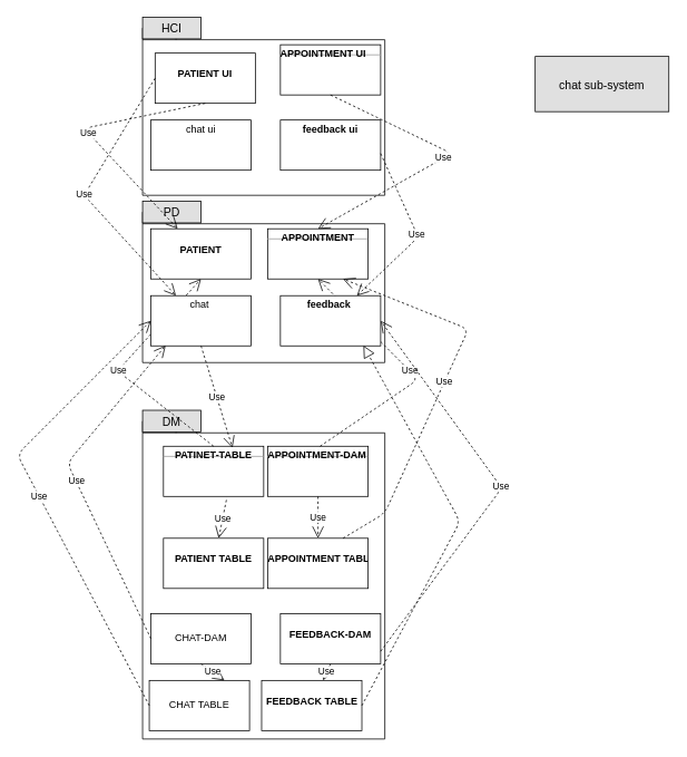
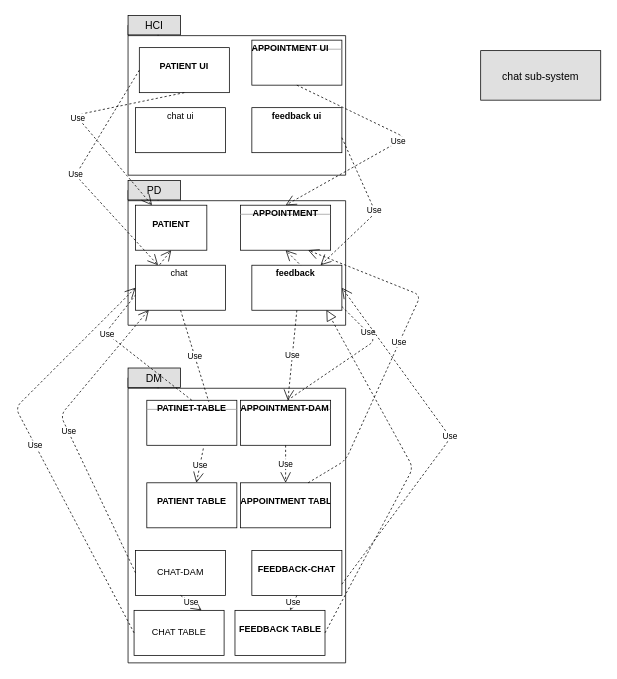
  <mxCell id="0" />
  <mxCell id="1" parent="0" />
  <mxCell id="2" value="" style="shape=folder;fontStyle=1;spacingTop=10;tabWidth=40;tabHeight=14;tabPosition=left;html=1;" vertex="1" parent="1"><mxGeometry x="170" y="33" width="290" height="200" as="geometry" /></mxCell>
  <mxCell id="3" value="" style="shape=folder;fontStyle=1;spacingTop=10;tabWidth=40;tabHeight=14;tabPosition=left;html=1;" vertex="1" parent="1"><mxGeometry x="170" y="253" width="290" height="180" as="geometry" /></mxCell>
  <mxCell id="4" value="" style="shape=folder;fontStyle=1;spacingTop=10;tabWidth=40;tabHeight=14;tabPosition=left;html=1;" vertex="1" parent="1"><mxGeometry x="170" y="503" width="290" height="380" as="geometry" /></mxCell>
  <mxCell id="5" value="DM" style="text;align=center;verticalAlign=middle;spacingLeft=4;spacingRight=4;strokeColor=#000000;fillColor=#e0e0e0;rotatable=0;points=[[0,0.5],[1,0.5]];portConstraint=eastwest;fontSize=14;" vertex="1" parent="1"><mxGeometry x="170" y="490" width="70" height="26" as="geometry" /></mxCell>
  <mxCell id="6" value="HCI" style="text;align=center;verticalAlign=middle;spacingLeft=4;spacingRight=4;strokeColor=#000000;fillColor=#e0e0e0;rotatable=0;points=[[0,0.5],[1,0.5]];portConstraint=eastwest;fontSize=14;" vertex="1" parent="1"><mxGeometry x="170" y="20" width="70" height="26" as="geometry" /></mxCell>
  <mxCell id="7" value="PD" style="text;align=center;verticalAlign=middle;spacingLeft=4;spacingRight=4;strokeColor=#000000;fillColor=#e0e0e0;rotatable=0;points=[[0,0.5],[1,0.5]];portConstraint=eastwest;fontSize=14;" vertex="1" parent="1"><mxGeometry x="170" y="240" width="70" height="26" as="geometry" /></mxCell>
  <mxCell id="8" value="&lt;p style=&quot;margin: 0px ; margin-top: 4px ; text-align: center&quot;&gt;&lt;/p&gt;&lt;div style=&quot;height: 2px&quot;&gt;&lt;b&gt;APPOINTMENT UI&lt;/b&gt;&lt;/div&gt;&lt;hr size=&quot;1&quot;&gt;&lt;div style=&quot;height: 2px&quot;&gt;&lt;/div&gt;" style="verticalAlign=top;align=left;overflow=fill;fontSize=12;fontFamily=Helvetica;html=1;" vertex="1" parent="1"><mxGeometry x="335" y="53" width="120" height="60" as="geometry" /></mxCell>
  <mxCell id="9" value="&lt;p style=&quot;margin: 0px ; margin-top: 4px ; text-align: center&quot;&gt;&lt;br&gt;&lt;b&gt;PATIENT UI&lt;/b&gt;&lt;/p&gt;" style="verticalAlign=top;align=left;overflow=fill;fontSize=12;fontFamily=Helvetica;html=1;" vertex="1" parent="1"><mxGeometry x="185" y="63" width="120" height="60" as="geometry" /></mxCell>
  <mxCell id="10" value="&lt;p style=&quot;margin: 0px ; margin-top: 4px ; text-align: center&quot;&gt;&lt;/p&gt;&lt;div style=&quot;text-align: center ; height: 2px&quot;&gt;&lt;b&gt;APPOINTMENT&lt;/b&gt;&lt;/div&gt;&lt;hr size=&quot;1&quot;&gt;&lt;div style=&quot;height: 2px&quot;&gt;&lt;/div&gt;" style="verticalAlign=top;align=left;overflow=fill;fontSize=12;fontFamily=Helvetica;html=1;" vertex="1" parent="1"><mxGeometry x="320" y="273" width="120" height="60" as="geometry" /></mxCell>
- <mxCell id="11" value="&lt;p style=&quot;margin: 0px ; margin-top: 4px ; text-align: center&quot;&gt;&lt;br&gt;&lt;b&gt;PATIENT&lt;/b&gt;&lt;/p&gt;" style="verticalAlign=top;align=left;overflow=fill;fontSize=12;fontFamily=Helvetica;html=1;" vertex="1" parent="1"><mxGeometry x="180" y="273" width="120" height="60" as="geometry" /></mxCell>
+ <mxCell id="11" value="&lt;p style=&quot;margin: 0px ; margin-top: 4px ; text-align: center&quot;&gt;&lt;br&gt;&lt;b&gt;PATIENT&lt;/b&gt;&lt;/p&gt;" style="verticalAlign=top;align=left;overflow=fill;fontSize=12;fontFamily=Helvetica;html=1;" vertex="1" parent="1"><mxGeometry x="180" y="273" width="95" height="60" as="geometry" /></mxCell>
  <mxCell id="12" value="&lt;p style=&quot;margin: 0px ; margin-top: 4px ; text-align: center&quot;&gt;&lt;br&gt;&lt;b&gt;APPOINTMENT TABLE&lt;/b&gt;&lt;/p&gt;" style="verticalAlign=top;align=left;overflow=fill;fontSize=12;fontFamily=Helvetica;html=1;" vertex="1" parent="1"><mxGeometry x="320" y="643" width="120" height="60" as="geometry" /></mxCell>
  <mxCell id="13" value="&lt;p style=&quot;margin: 0px ; margin-top: 4px ; text-align: center&quot;&gt;&lt;br&gt;&lt;b&gt;PATIENT TABLE&lt;/b&gt;&lt;/p&gt;" style="verticalAlign=top;align=left;overflow=fill;fontSize=12;fontFamily=Helvetica;html=1;" vertex="1" parent="1"><mxGeometry x="195" y="643" width="120" height="60" as="geometry" /></mxCell>
  <mxCell id="14" value="&lt;p style=&quot;margin: 0px ; margin-top: 4px ; text-align: center&quot;&gt;&lt;/p&gt;&lt;div style=&quot;height: 2px&quot;&gt;&lt;b&gt;APPOINTMENT-DAM&lt;/b&gt;&lt;/div&gt;&lt;hr size=&quot;1&quot;&gt;&lt;div style=&quot;height: 2px&quot;&gt;&lt;/div&gt;" style="verticalAlign=top;align=left;overflow=fill;fontSize=12;fontFamily=Helvetica;html=1;" vertex="1" parent="1"><mxGeometry x="320" y="533" width="120" height="60" as="geometry" /></mxCell>
  <mxCell id="15" value="&lt;p style=&quot;margin: 0px ; margin-top: 4px ; text-align: center&quot;&gt;&lt;/p&gt;&lt;div style=&quot;text-align: center ; height: 2px&quot;&gt;&lt;b&gt;PATINET-TABLE&lt;/b&gt;&lt;/div&gt;&lt;hr size=&quot;1&quot; style=&quot;text-align: center&quot;&gt;&lt;div style=&quot;text-align: center ; height: 2px&quot;&gt;&lt;/div&gt;" style="verticalAlign=top;align=left;overflow=fill;fontSize=12;fontFamily=Helvetica;html=1;" vertex="1" parent="1"><mxGeometry x="195" y="533" width="120" height="60" as="geometry" /></mxCell>
  <mxCell id="16" value="Use" style="endArrow=open;endSize=12;dashed=1;html=1;exitX=0.5;exitY=1;exitDx=0;exitDy=0;" edge="1" parent="1" source="9" target="11"><mxGeometry width="160" relative="1" as="geometry"><mxPoint x="220" y="223" as="sourcePoint" /><mxPoint x="380" y="223" as="targetPoint" /><Array as="points"><mxPoint x="100" y="153" /></Array></mxGeometry></mxCell>
  <mxCell id="17" value="Use" style="endArrow=open;endSize=12;dashed=1;html=1;exitX=0.5;exitY=1;exitDx=0;exitDy=0;entryX=0.5;entryY=0;entryDx=0;entryDy=0;" edge="1" parent="1" source="8" target="10"><mxGeometry width="160" relative="1" as="geometry"><mxPoint x="390" y="183" as="sourcePoint" /><mxPoint x="394.118" y="323" as="targetPoint" /><Array as="points"><mxPoint x="540" y="183" /></Array></mxGeometry></mxCell>
  <mxCell id="18" value="Use" style="endArrow=open;endSize=12;dashed=1;html=1;exitX=0.5;exitY=0;exitDx=0;exitDy=0;entryX=0.5;entryY=1;entryDx=0;entryDy=0;" edge="1" parent="1" source="15" target="11"><mxGeometry width="160" relative="1" as="geometry"><mxPoint x="170" y="783" as="sourcePoint" /><mxPoint x="330" y="783" as="targetPoint" /><Array as="points"><mxPoint x="140" y="443" /></Array></mxGeometry></mxCell>
  <mxCell id="19" value="Use" style="endArrow=open;endSize=12;dashed=1;html=1;exitX=0.5;exitY=0;exitDx=0;exitDy=0;entryX=0.5;entryY=1;entryDx=0;entryDy=0;" edge="1" parent="1" target="10"><mxGeometry width="160" relative="1" as="geometry"><mxPoint x="382.5" y="533" as="sourcePoint" /><mxPoint x="377.5" y="383" as="targetPoint" /><Array as="points"><mxPoint x="500" y="453" /></Array></mxGeometry></mxCell>
  <mxCell id="20" value="Use" style="endArrow=open;endSize=12;dashed=1;html=1;exitX=0.75;exitY=0;exitDx=0;exitDy=0;entryX=0.75;entryY=1;entryDx=0;entryDy=0;" edge="1" parent="1" source="12" target="10"><mxGeometry width="160" relative="1" as="geometry"><mxPoint x="285" y="563" as="sourcePoint" /><mxPoint x="280" y="413" as="targetPoint" /><Array as="points"><mxPoint x="460" y="613" /><mxPoint x="560" y="393" /></Array></mxGeometry></mxCell>
  <mxCell id="21" value="Use" style="endArrow=open;endSize=12;dashed=1;html=1;exitX=0.628;exitY=1.07;exitDx=0;exitDy=0;exitPerimeter=0;" edge="1" parent="1" source="15" target="13"><mxGeometry width="160" relative="1" as="geometry"><mxPoint x="295" y="573" as="sourcePoint" /><mxPoint x="290" y="423" as="targetPoint" /></mxGeometry></mxCell>
  <mxCell id="22" value="Use" style="endArrow=open;endSize=12;dashed=1;html=1;exitX=0.5;exitY=1;exitDx=0;exitDy=0;" edge="1" parent="1" source="14" target="12"><mxGeometry width="160" relative="1" as="geometry"><mxPoint x="305" y="583" as="sourcePoint" /><mxPoint x="300" y="433" as="targetPoint" /></mxGeometry></mxCell>
  <mxCell id="23" value="chat sub-system" style="text;align=center;verticalAlign=middle;spacingLeft=4;spacingRight=4;strokeColor=#000000;fillColor=#e0e0e0;rotatable=0;points=[[0,0.5],[1,0.5]];portConstraint=eastwest;fontSize=14;" vertex="1" parent="1"><mxGeometry x="640" y="67" width="160" height="66" as="geometry" /></mxCell>
  <mxCell id="24" value="&lt;p style=&quot;margin: 0px ; margin-top: 4px ; text-align: center&quot;&gt;&lt;/p&gt;&lt;div style=&quot;text-align: center ; height: 2px&quot;&gt;&lt;b&gt;feedback ui&lt;/b&gt;&lt;/div&gt;&lt;div style=&quot;height: 2px&quot;&gt;&lt;/div&gt;" style="verticalAlign=top;align=left;overflow=fill;fontSize=12;fontFamily=Helvetica;html=1;" vertex="1" parent="1"><mxGeometry x="335" y="143" width="120" height="60" as="geometry" /></mxCell>
  <mxCell id="25" value="&lt;p style=&quot;margin: 0px ; margin-top: 4px ; text-align: center&quot;&gt;chat ui&lt;/p&gt;" style="verticalAlign=top;align=left;overflow=fill;fontSize=12;fontFamily=Helvetica;html=1;" vertex="1" parent="1"><mxGeometry x="180" y="143" width="120" height="60" as="geometry" /></mxCell>
  <mxCell id="26" value="&lt;p style=&quot;margin: 0px ; margin-top: 4px ; text-align: center&quot;&gt;&lt;/p&gt;&lt;div style=&quot;text-align: center ; height: 2px&quot;&gt;&lt;b&gt;feedback&amp;nbsp;&lt;/b&gt;&lt;/div&gt;" style="verticalAlign=top;align=left;overflow=fill;fontSize=12;fontFamily=Helvetica;html=1;" vertex="1" parent="1"><mxGeometry x="335" y="353" width="120" height="60" as="geometry" /></mxCell>
  <mxCell id="27" value="&lt;p style=&quot;margin: 0px ; margin-top: 4px ; text-align: center&quot;&gt;chat&amp;nbsp;&lt;/p&gt;" style="verticalAlign=top;align=left;overflow=fill;fontSize=12;fontFamily=Helvetica;html=1;" vertex="1" parent="1"><mxGeometry x="180" y="353" width="120" height="60" as="geometry" /></mxCell>
- <mxCell id="28" value="&lt;p style=&quot;margin: 0px ; margin-top: 4px ; text-align: center&quot;&gt;&lt;/p&gt;&lt;div style=&quot;text-align: center ; height: 2px&quot;&gt;&lt;br&gt;&lt;b&gt;FEEDBACK-DAM&lt;/b&gt;&lt;/div&gt;" style="verticalAlign=top;align=left;overflow=fill;fontSize=12;fontFamily=Helvetica;html=1;" vertex="1" parent="1"><mxGeometry x="335" y="733.1" width="120" height="60" as="geometry" /></mxCell>
+ <mxCell id="28" value="&lt;p style=&quot;margin: 0px ; margin-top: 4px ; text-align: center&quot;&gt;&lt;/p&gt;&lt;div style=&quot;text-align: center ; height: 2px&quot;&gt;&lt;br&gt;&lt;b&gt;FEEDBACK-CHAT&lt;/b&gt;&lt;/div&gt;" style="verticalAlign=top;align=left;overflow=fill;fontSize=12;fontFamily=Helvetica;html=1;" vertex="1" parent="1"><mxGeometry x="335" y="733.1" width="120" height="60" as="geometry" /></mxCell>
  <mxCell id="29" value="&lt;p style=&quot;margin: 0px ; margin-top: 4px ; text-align: center&quot;&gt;&lt;br&gt;&lt;/p&gt;&lt;p style=&quot;margin: 0px ; margin-top: 4px ; text-align: center&quot;&gt;CHAT-DAM&lt;/p&gt;&lt;p style=&quot;margin: 0px ; margin-top: 4px ; text-align: center&quot;&gt;&lt;br&gt;&lt;/p&gt;" style="verticalAlign=top;align=left;overflow=fill;fontSize=12;fontFamily=Helvetica;html=1;" vertex="1" parent="1"><mxGeometry x="180" y="733.1" width="120" height="60" as="geometry" /></mxCell>
  <mxCell id="30" value="&lt;p style=&quot;margin: 0px ; margin-top: 4px ; text-align: center&quot;&gt;&lt;/p&gt;&lt;div style=&quot;text-align: center ; height: 2px&quot;&gt;&lt;br&gt;&lt;/div&gt;&lt;div style=&quot;text-align: center ; height: 2px&quot;&gt;&lt;br&gt;&lt;/div&gt;&lt;div style=&quot;text-align: center ; height: 2px&quot;&gt;&lt;br&gt;&lt;/div&gt;&lt;div style=&quot;text-align: center ; height: 2px&quot;&gt;&lt;br&gt;&lt;/div&gt;&lt;div style=&quot;text-align: center ; height: 2px&quot;&gt;&lt;br&gt;&lt;/div&gt;&lt;div style=&quot;text-align: center ; height: 2px&quot;&gt;&lt;br&gt;&lt;br&gt;&lt;/div&gt;&lt;div style=&quot;text-align: center ; height: 2px&quot;&gt;&lt;br&gt;&lt;/div&gt;&lt;div style=&quot;text-align: center ; height: 2px&quot;&gt;&lt;b&gt;FEEDBACK TABLE&lt;/b&gt;&lt;/div&gt;" style="verticalAlign=top;align=left;overflow=fill;fontSize=12;fontFamily=Helvetica;html=1;" vertex="1" parent="1"><mxGeometry x="312.5" y="813" width="120" height="60" as="geometry" /></mxCell>
  <mxCell id="31" value="&lt;p style=&quot;margin: 0px ; margin-top: 4px ; text-align: center&quot;&gt;&lt;br&gt;&lt;/p&gt;&lt;p style=&quot;margin: 0px ; margin-top: 4px ; text-align: center&quot;&gt;CHAT TABLE&lt;/p&gt;" style="verticalAlign=top;align=left;overflow=fill;fontSize=12;fontFamily=Helvetica;html=1;" vertex="1" parent="1"><mxGeometry x="178" y="813" width="120" height="60" as="geometry" /></mxCell>
  <mxCell id="32" value="Use" style="endArrow=open;endSize=12;dashed=1;html=1;exitX=0.5;exitY=1;exitDx=0;exitDy=0;entryX=0.75;entryY=0;entryDx=0;entryDy=0;" edge="1" parent="1" source="29" target="31"><mxGeometry width="160" relative="1" as="geometry"><mxPoint x="90" y="903" as="sourcePoint" /><mxPoint x="250" y="903" as="targetPoint" /></mxGeometry></mxCell>
- <mxCell id="33" value="Use" style="endArrow=open;endSize=12;dashed=1;html=1;exitX=0.5;exitY=1;exitDx=0;exitDy=0;entryX=0.688;entryY=0.033;entryDx=0;entryDy=0;entryPerimeter=0;" edge="1" parent="1" source="27" target="15"><mxGeometry width="160" relative="1" as="geometry"><mxPoint x="0" y="363" as="sourcePoint" /><mxPoint x="160" y="363" as="targetPoint" /></mxGeometry></mxCell>
+ <mxCell id="33" value="Use" style="endArrow=none;endSize=12;dashed=1;html=1;exitX=0.5;exitY=1;exitDx=0;exitDy=0;entryX=0.688;entryY=0.033;entryDx=0;entryDy=0;entryPerimeter=0;" edge="1" parent="1" source="27" target="15"><mxGeometry width="160" relative="1" as="geometry"><mxPoint x="0" y="363" as="sourcePoint" /><mxPoint x="160" y="363" as="targetPoint" /></mxGeometry></mxCell>
+ <mxCell id="34" value="Use" style="endArrow=open;endSize=12;dashed=1;html=1;exitX=0.5;exitY=1;exitDx=0;exitDy=0;" edge="1" parent="1" source="26" target="14"><mxGeometry width="160" relative="1" as="geometry"><mxPoint x="250" y="423" as="sourcePoint" /><mxPoint x="288" y="545" as="targetPoint" /></mxGeometry></mxCell>
  <mxCell id="35" value="Use" style="endArrow=open;endSize=12;dashed=1;html=1;exitX=0.5;exitY=1;exitDx=0;exitDy=0;" edge="1" parent="1" source="28" target="30"><mxGeometry width="160" relative="1" as="geometry"><mxPoint x="300" y="923" as="sourcePoint" /><mxPoint x="460" y="923" as="targetPoint" /></mxGeometry></mxCell>
  <mxCell id="36" value="Use" style="endArrow=open;endSize=12;dashed=1;html=1;exitX=1;exitY=0.75;exitDx=0;exitDy=0;entryX=1;entryY=0.5;entryDx=0;entryDy=0;" edge="1" parent="1" source="28" target="26"><mxGeometry width="160" relative="1" as="geometry"><mxPoint x="450" y="763" as="sourcePoint" /><mxPoint x="610" y="763" as="targetPoint" /><Array as="points"><mxPoint x="600" y="583" /></Array></mxGeometry></mxCell>
  <mxCell id="37" value="Use" style="endArrow=open;endSize=12;dashed=1;html=1;exitX=0;exitY=0.5;exitDx=0;exitDy=0;entryX=0.147;entryY=0.993;entryDx=0;entryDy=0;entryPerimeter=0;" edge="1" parent="1" source="29" target="27"><mxGeometry width="160" relative="1" as="geometry"><mxPoint x="90" y="903" as="sourcePoint" /><mxPoint x="110" y="603" as="targetPoint" /><Array as="points"><mxPoint x="80" y="553" /></Array></mxGeometry></mxCell>
  <mxCell id="38" value="Use" style="endArrow=open;endSize=12;dashed=1;html=1;exitX=0;exitY=0.5;exitDx=0;exitDy=0;entryX=0;entryY=0.5;entryDx=0;entryDy=0;" edge="1" parent="1" source="31" target="27"><mxGeometry width="160" relative="1" as="geometry"><mxPoint x="70" y="903" as="sourcePoint" /><mxPoint x="50" y="673" as="targetPoint" /><Array as="points"><mxPoint x="20" y="543" /></Array></mxGeometry></mxCell>
  <mxCell id="39" value="" style="endArrow=block;dashed=1;endFill=0;endSize=12;html=1;exitX=1;exitY=0.5;exitDx=0;exitDy=0;entryX=0.828;entryY=0.993;entryDx=0;entryDy=0;entryPerimeter=0;" edge="1" parent="1" source="30" target="26"><mxGeometry width="160" relative="1" as="geometry"><mxPoint x="10" y="903" as="sourcePoint" /><mxPoint x="640" y="703" as="targetPoint" /><Array as="points"><mxPoint x="550" y="623" /></Array></mxGeometry></mxCell>
  <mxCell id="40" value="Use" style="endArrow=open;endSize=12;dashed=1;html=1;" edge="1" parent="1" target="26"><mxGeometry width="160" relative="1" as="geometry"><mxPoint x="455" y="183" as="sourcePoint" /><mxPoint x="615" y="183" as="targetPoint" /><Array as="points"><mxPoint x="500" y="283" /></Array></mxGeometry></mxCell>
  <mxCell id="41" value="Use" style="endArrow=open;endSize=12;dashed=1;html=1;exitX=0;exitY=0.5;exitDx=0;exitDy=0;entryX=0.25;entryY=0;entryDx=0;entryDy=0;" edge="1" parent="1" source="9" target="27"><mxGeometry width="160" relative="1" as="geometry"><mxPoint x="-40" y="239.5" as="sourcePoint" /><mxPoint x="120" y="239.5" as="targetPoint" /><Array as="points"><mxPoint x="100" y="233" /></Array></mxGeometry></mxCell>
